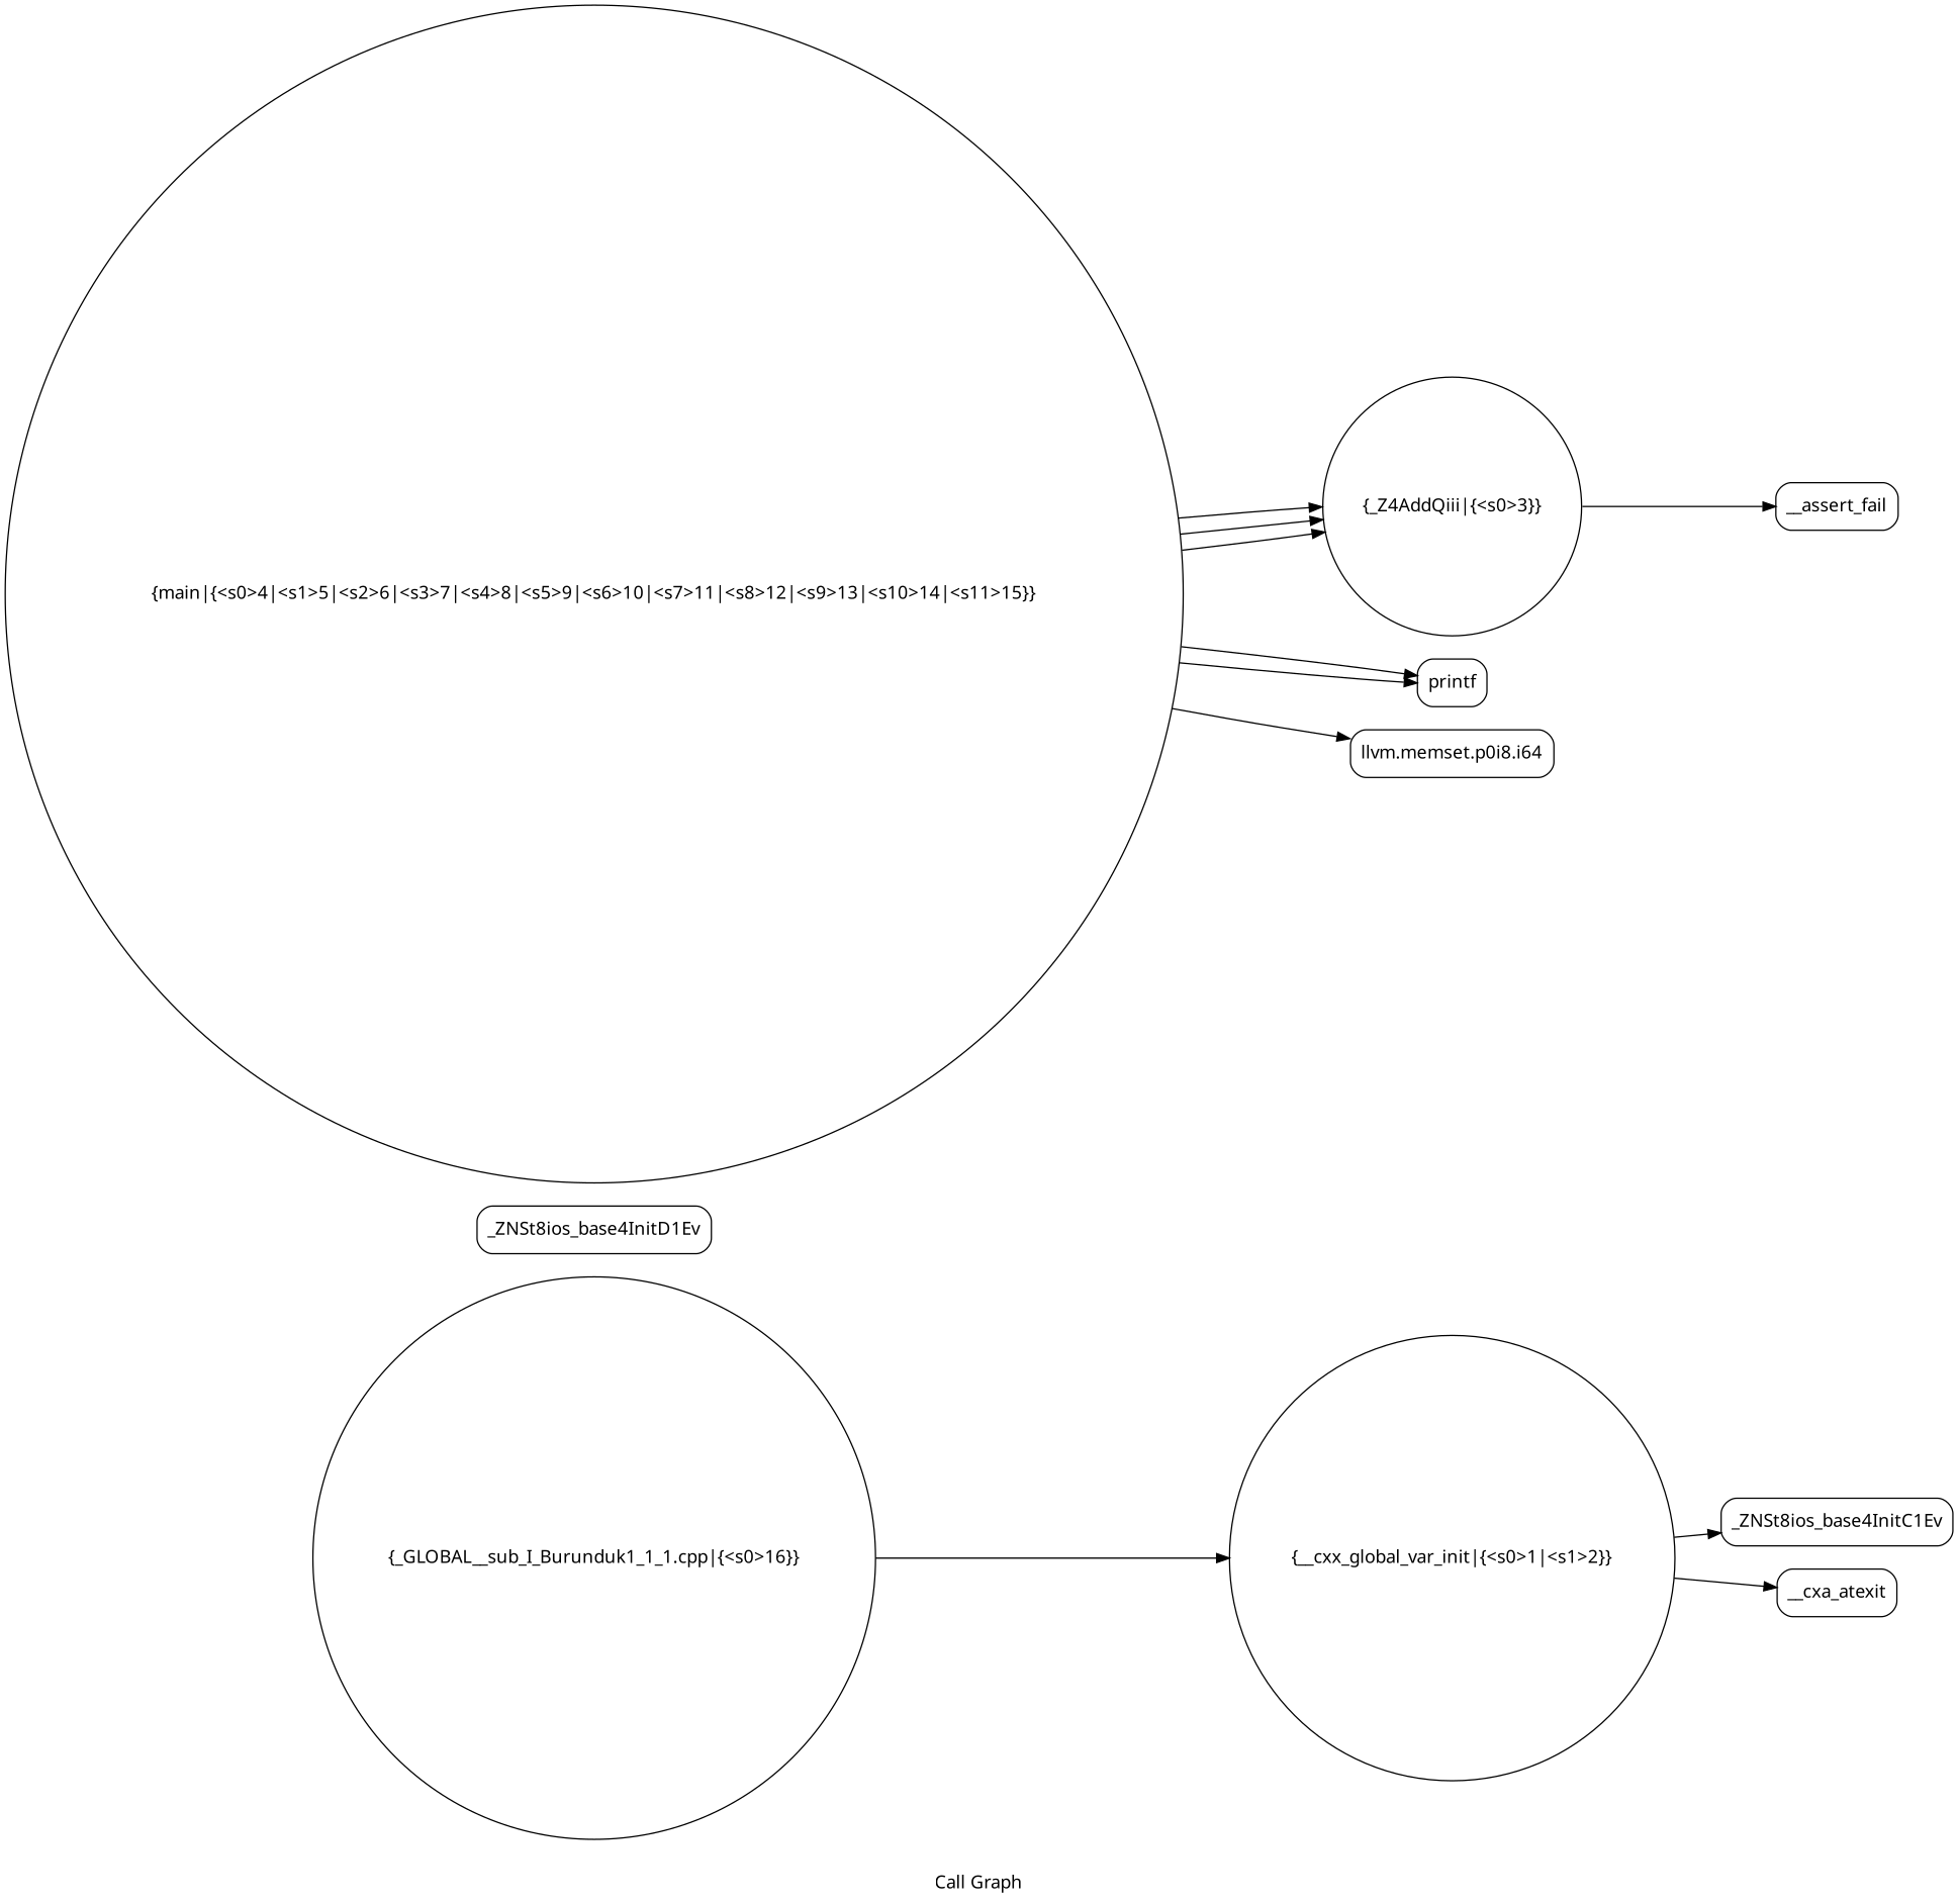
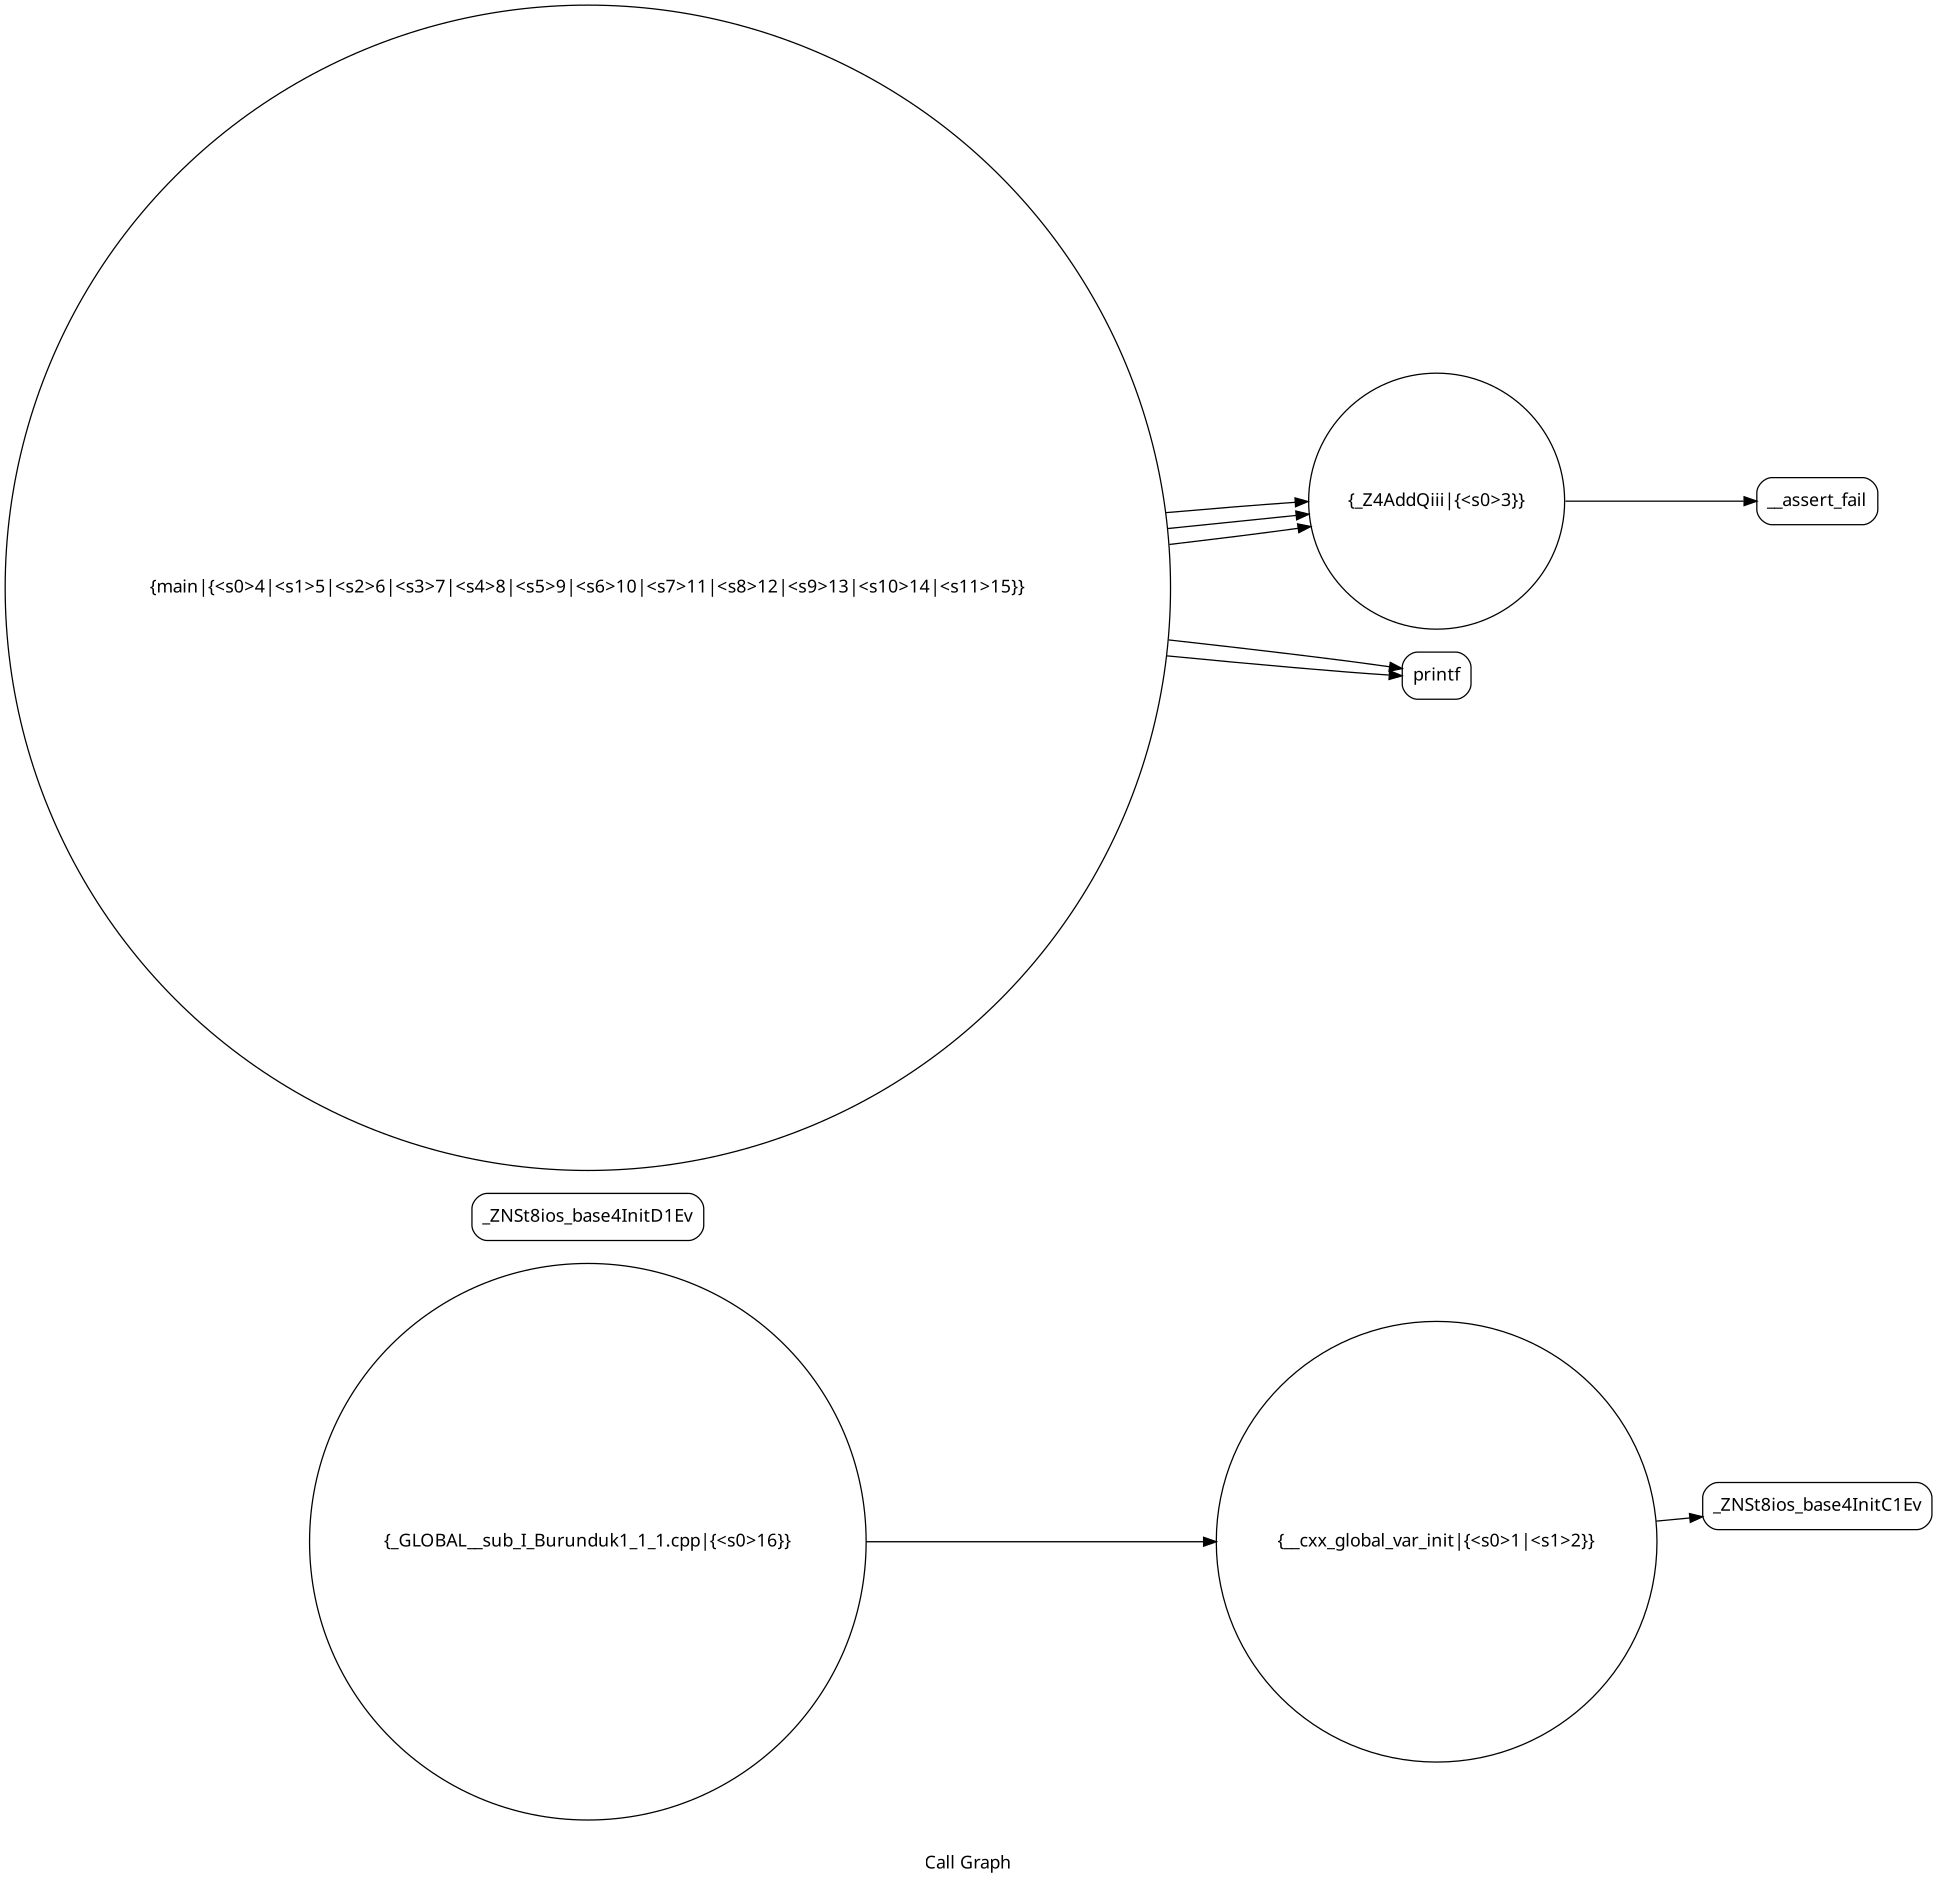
  digraph {
    fontname="Noto Sans"
    label="Call Graph"
    rankdir=LR
    node [fontname="Noto Sans" shape=Mrecord]
    edge [color=black fontname="Noto Sans" tailport=s0]
    n1 [label="{__cxx_global_var_init|{<s0>1|<s1>2}}" shape=circle]
    n2 [label="{_ZNSt8ios_base4InitC1Ev}"]
-   n3 [label="{__cxa_atexit}"]
    n4 [label="{_ZNSt8ios_base4InitD1Ev}"]
    n5 [label="{_Z4AddQiii|{<s0>3}}" shape=circle]
    n6 [label="{__assert_fail}"]
    n7 [label="{printf}"]
    n8 [label="{main|{<s0>4|<s1>5|<s2>6|<s3>7|<s4>8|<s5>9|<s6>10|<s7>11|<s8>12|<s9>13|<s10>14|<s11>15}}" shape=circle]
-   n9 [label="{llvm.memset.p0i8.i64}"]
    n10 [label="{_GLOBAL__sub_I_Burunduk1_1_1.cpp|{<s0>16}}" shape=circle]
    n1 -> n2
-   n1 -> n3 [tailport=s1]
    n5 -> n6
    n8 -> n5 [tailport=s6]
    n8 -> n5 [tailport=s7]
    n8 -> n5 [tailport=s8]
    n8 -> n7 [tailport=s9]
    n8 -> n7 [tailport=s11]
-   n8 -> n9 [tailport=s5]
    n10 -> n1
  }
